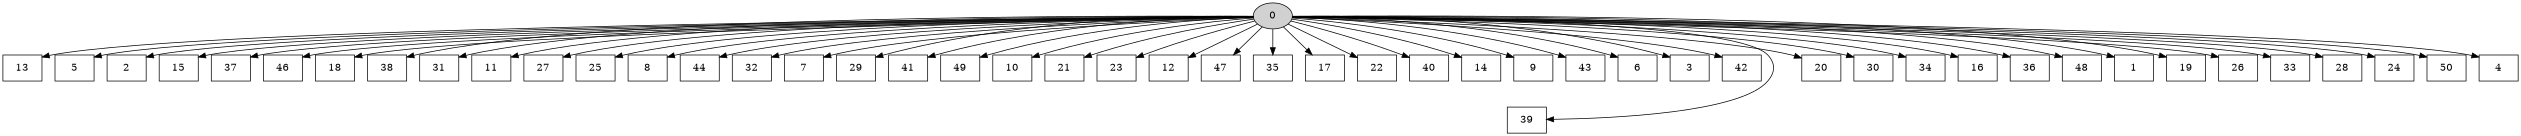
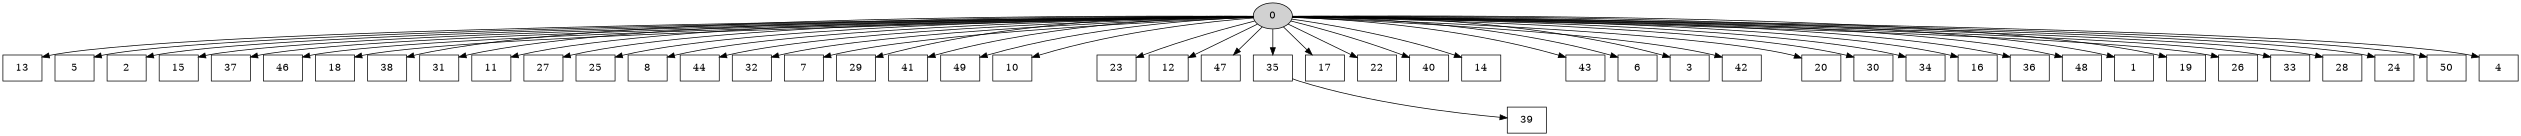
  digraph {
    node [fillcolor=white style=filled shape=box]
    0 [fillcolor=grey82 shape=""]
    n2 [label="13\n"]
    n3 [label="5\n"]
    n4 [label="2\n"]
    n5 [label="15\n"]
    n6 [label="37\n"]
    n7 [label="46\n"]
    n8 [label="18\n"]
    n9 [label="38\n"]
    n10 [label="31\n"]
    n11 [label="11\n"]
    n12 [label="27\n"]
    n13 [label="25\n"]
    n14 [label="8\n"]
    n15 [label="44\n"]
    n16 [label="32\n"]
    n17 [label="7\n"]
    n18 [label="29\n"]
    n19 [label="41\n"]
    n20 [label="49\n"]
    n21 [label="10\n"]
-   n22 [label="21\n"]
    n23 [label="23\n"]
    n24 [label="12\n"]
    n25 [label="47\n"]
    n26 [label="35\n"]
    n27 [label="17\n"]
    n28 [label="22\n"]
    n29 [label="40\n"]
    n30 [label="14\n"]
-   n31 [label="9\n"]
    n32 [label="43\n"]
    n33 [label="6\n"]
    n34 [label="3\n"]
    n35 [label="42\n"]
    n36 [label="39\n"]
    n37 [label="20\n"]
    n38 [label="30\n"]
    n39 [label="34\n"]
    n40 [label="16\n"]
    n41 [label="36\n"]
    n42 [label="48\n"]
    n43 [label="1\n"]
    n44 [label="19\n"]
    n45 [label="26\n"]
    n46 [label="33\n"]
    n47 [label="28\n"]
    n48 [label="24\n"]
    n49 [label="50\n"]
    n50 [label="4\n"]
    0 -> n2
    0 -> n3
    0 -> n4
    0 -> n5
    0 -> n6
    0 -> n7
    0 -> n8
    0 -> n9
    0 -> n10
    0 -> n11
    0 -> n12
    0 -> n13
    0 -> n14
    0 -> n15
    0 -> n16
    0 -> n17
    0 -> n18
    0 -> n19
    0 -> n20
    0 -> n21
-   0 -> n22
    0 -> n23
    0 -> n24
    0 -> n25
    0 -> n26
    0 -> n27
    0 -> n28
    0 -> n29
    0 -> n30
-   0 -> n31
    0 -> n32
    0 -> n33
    0 -> n34
    0 -> n35
-   0 -> n36
+   n26 -> n36
    0 -> n37
    0 -> n38
    0 -> n39
    0 -> n40
    0 -> n41
    0 -> n42
    0 -> n43
    0 -> n44
    0 -> n45
    0 -> n46
    0 -> n47
    0 -> n48
    0 -> n49
    0 -> n50
  }
